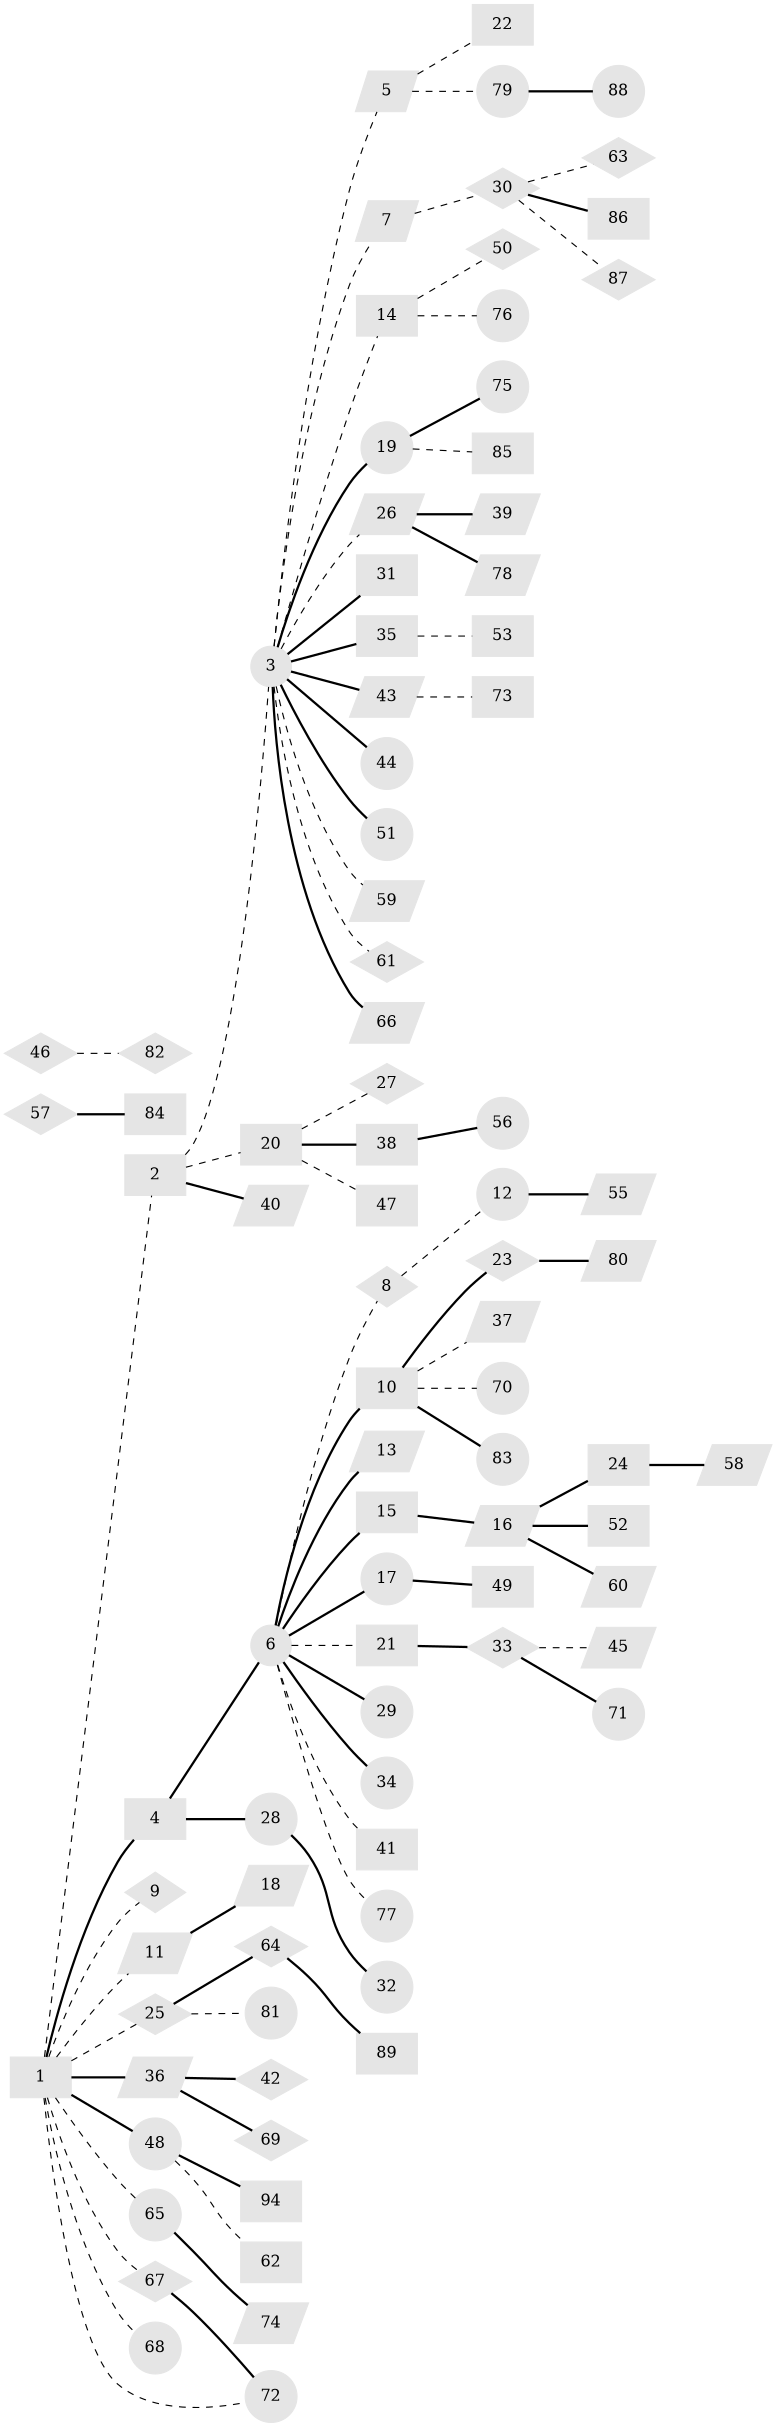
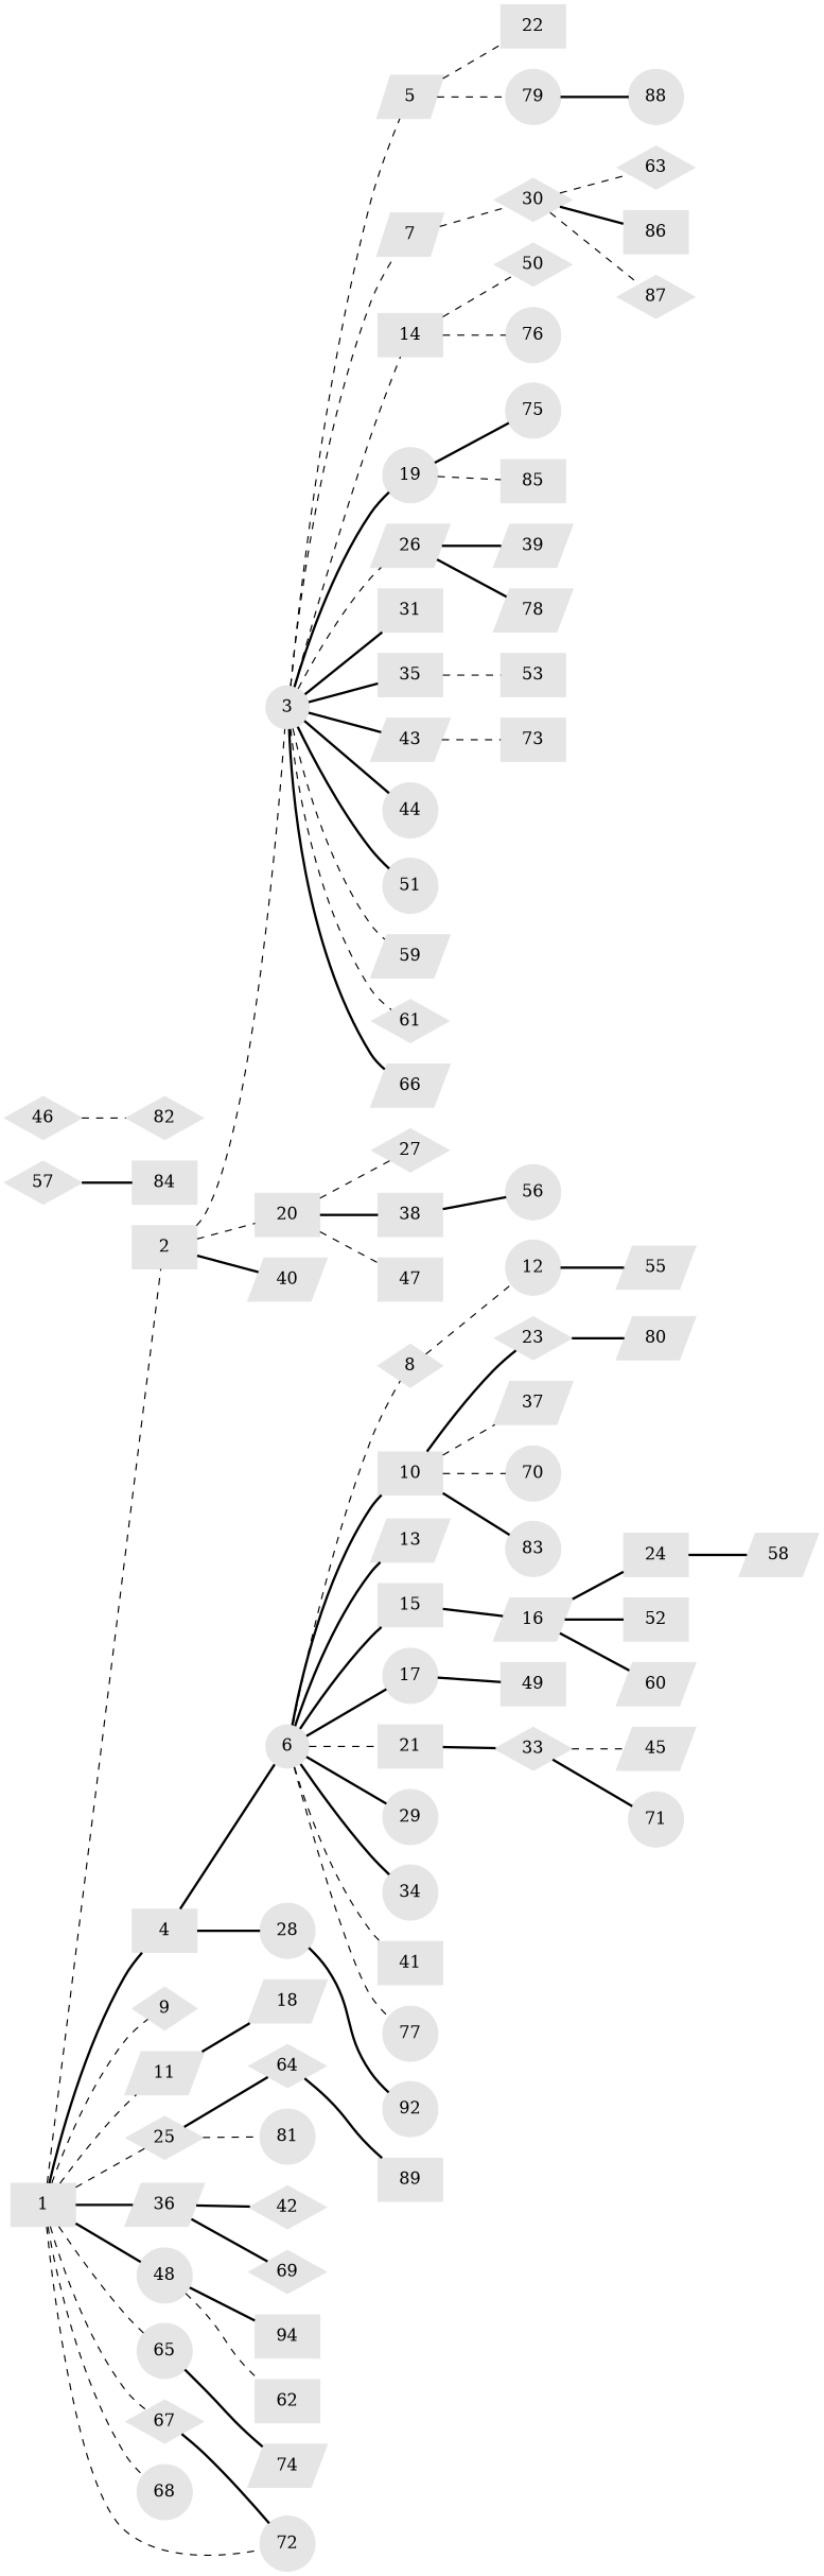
  graph {
    rankdir=LR
    node [color=gray90 shape=box style=filled]
    edge [style=bold]
    1
    2
    4
    9 [shape=diamond]
    11 [shape=parallelogram]
    25 [shape=diamond]
    36 [shape=parallelogram]
    48 [shape=circle]
    65 [shape=circle]
    67 [shape=diamond]
    68 [shape=circle]
    72 [shape=circle]
    3 [shape=circle]
    20
    40 [shape=parallelogram]
    6 [shape=circle]
    28 [shape=circle]
    18 [shape=parallelogram]
    64 [shape=diamond]
    81 [shape=circle]
    42 [shape=diamond]
    69 [shape=diamond]
    n23 [label=94]
    62
    74 [shape=parallelogram]
    5 [shape=parallelogram]
    7 [shape=parallelogram]
    14
    19 [shape=circle]
    26 [shape=parallelogram]
    31
    35
    43 [shape=parallelogram]
    44 [shape=circle]
    51 [shape=circle]
    59 [shape=parallelogram]
    61 [shape=diamond]
    66 [shape=parallelogram]
    27 [shape=diamond]
    38
    47
    22
    79 [shape=circle]
    30 [shape=diamond]
    50 [shape=diamond]
    76 [shape=circle]
    75 [shape=circle]
    85
    39 [shape=parallelogram]
    78 [shape=parallelogram]
    53
    73
    57 [shape=diamond]
    84
    8 [shape=diamond]
    10
    13 [shape=parallelogram]
    15
    17 [shape=circle]
    21
    29 [shape=circle]
    34 [shape=circle]
    41
    77 [shape=circle]
-   32 [shape=circle]
+   32 [shape=circle label=92]
    88 [shape=circle]
    12 [shape=circle]
    23 [shape=diamond]
    37 [shape=parallelogram]
    70 [shape=circle]
    83 [shape=circle]
    16 [shape=parallelogram]
    49
    33 [shape=diamond]
    63 [shape=diamond]
    86
    87 [shape=diamond]
    55 [shape=parallelogram]
    80 [shape=parallelogram]
    24
    52
    60 [shape=parallelogram]
    46 [shape=diamond]
    82 [shape=diamond]
    58 [shape=parallelogram]
    56 [shape=circle]
    45 [shape=parallelogram]
    71 [shape=circle]
    89
    1 -- 2 [style=dashed]
    1 -- 4
    1 -- 9 [style=dashed]
    1 -- 11 [style=dashed]
    1 -- 25 [style=dashed]
    1 -- 36
    1 -- 48
    1 -- 65 [style=dashed]
    1 -- 67 [style=dashed]
    1 -- 68 [style=dashed]
    1 -- 72 [style=dashed]
    2 -- 3 [style=dashed]
    2 -- 20 [style=dashed]
    2 -- 40
    4 -- 6
    4 -- 28
    11 -- 18
    25 -- 64
    25 -- 81 [style=dashed]
    36 -- 42
    36 -- 69
    48 -- n23
    48 -- 62 [style=dashed]
    65 -- 74
    67 -- 72
    3 -- 5 [style=dashed]
    3 -- 7 [style=dashed]
    3 -- 14 [style=dashed]
    3 -- 19
    3 -- 26 [style=dashed]
    3 -- 31
    3 -- 35
    3 -- 43
    3 -- 44
    3 -- 51
    3 -- 59 [style=dashed]
    3 -- 61 [style=dashed]
    3 -- 66
    20 -- 27 [style=dashed]
    20 -- 38
    20 -- 47 [style=dashed]
    6 -- 8 [style=dashed]
    6 -- 10
    6 -- 13
    6 -- 15
    6 -- 17
    6 -- 21 [style=dashed]
    6 -- 29
    6 -- 34
    6 -- 41 [style=dashed]
    6 -- 77 [style=dashed]
    28 -- 32
    64 -- 89
    5 -- 22 [style=dashed]
    5 -- 79 [style=dashed]
    7 -- 30 [style=dashed]
    14 -- 50 [style=dashed]
    14 -- 76 [style=dashed]
    19 -- 75
    19 -- 85 [style=dashed]
    26 -- 39
    26 -- 78
    35 -- 53 [style=dashed]
    43 -- 73 [style=dashed]
    38 -- 56
    79 -- 88
    30 -- 63 [style=dashed]
    30 -- 86
    30 -- 87 [style=dashed]
    57 -- 84
    8 -- 12 [style=dashed]
    10 -- 23
    10 -- 37 [style=dashed]
    10 -- 70 [style=dashed]
    10 -- 83
    15 -- 16
    17 -- 49
    21 -- 33
    12 -- 55
    23 -- 80
    16 -- 24
    16 -- 52
    16 -- 60
    33 -- 45 [style=dashed]
    33 -- 71
    24 -- 58
    46 -- 82 [style=dashed]
  }
